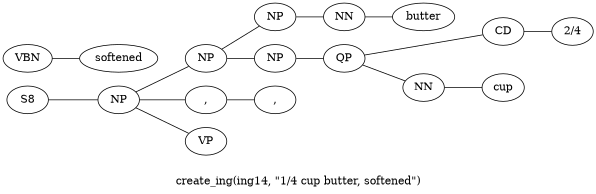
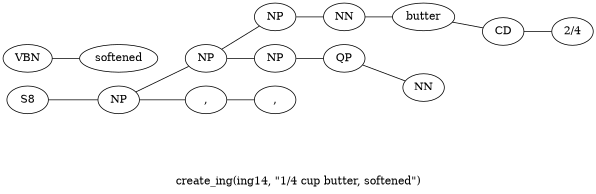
  graph {
    label="create_ing(ing14, \"1/4 cup butter, softened\")"
    rankdir=LR
    n1 [label=S8]
    n2 [label=NP]
    n3 [label=NP]
    n4 [label=","]
-   n5 [label=VP]
    n6 [label=NP]
    n7 [label=NP]
    n8 [label=","]
    n9 [label=QP]
    n10 [label=NN]
    n11 [label=CD]
    n12 [label=NN]
    n13 [label="2/4"]
-   n14 [label=cup]
    n15 [label=butter]
    n16 [label=VBN]
    n17 [label=softened]
    n1 -- n2
    n2 -- n3
    n2 -- n4
-   n2 -- n5
    n3 -- n6
    n3 -- n7
    n4 -- n8
    n6 -- n9
    n7 -- n10
-   n9 -- n11
+   n15 -- n11
    n9 -- n12
    n10 -- n15
    n11 -- n13
-   n12 -- n14
    n16 -- n17
  }
